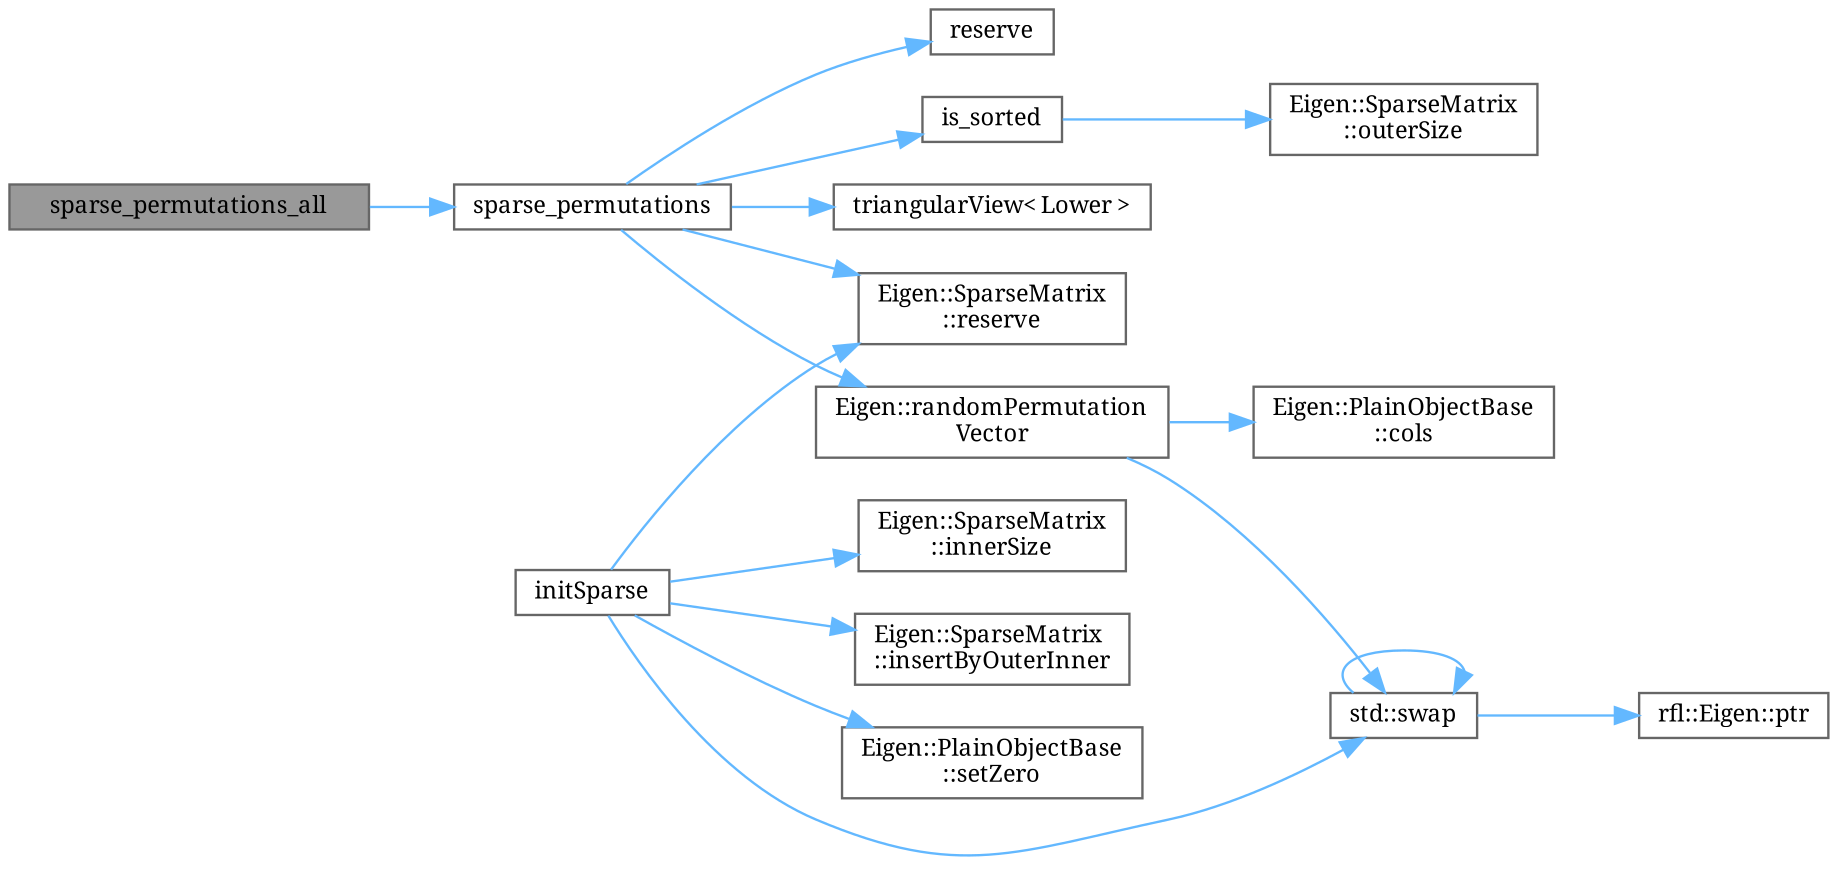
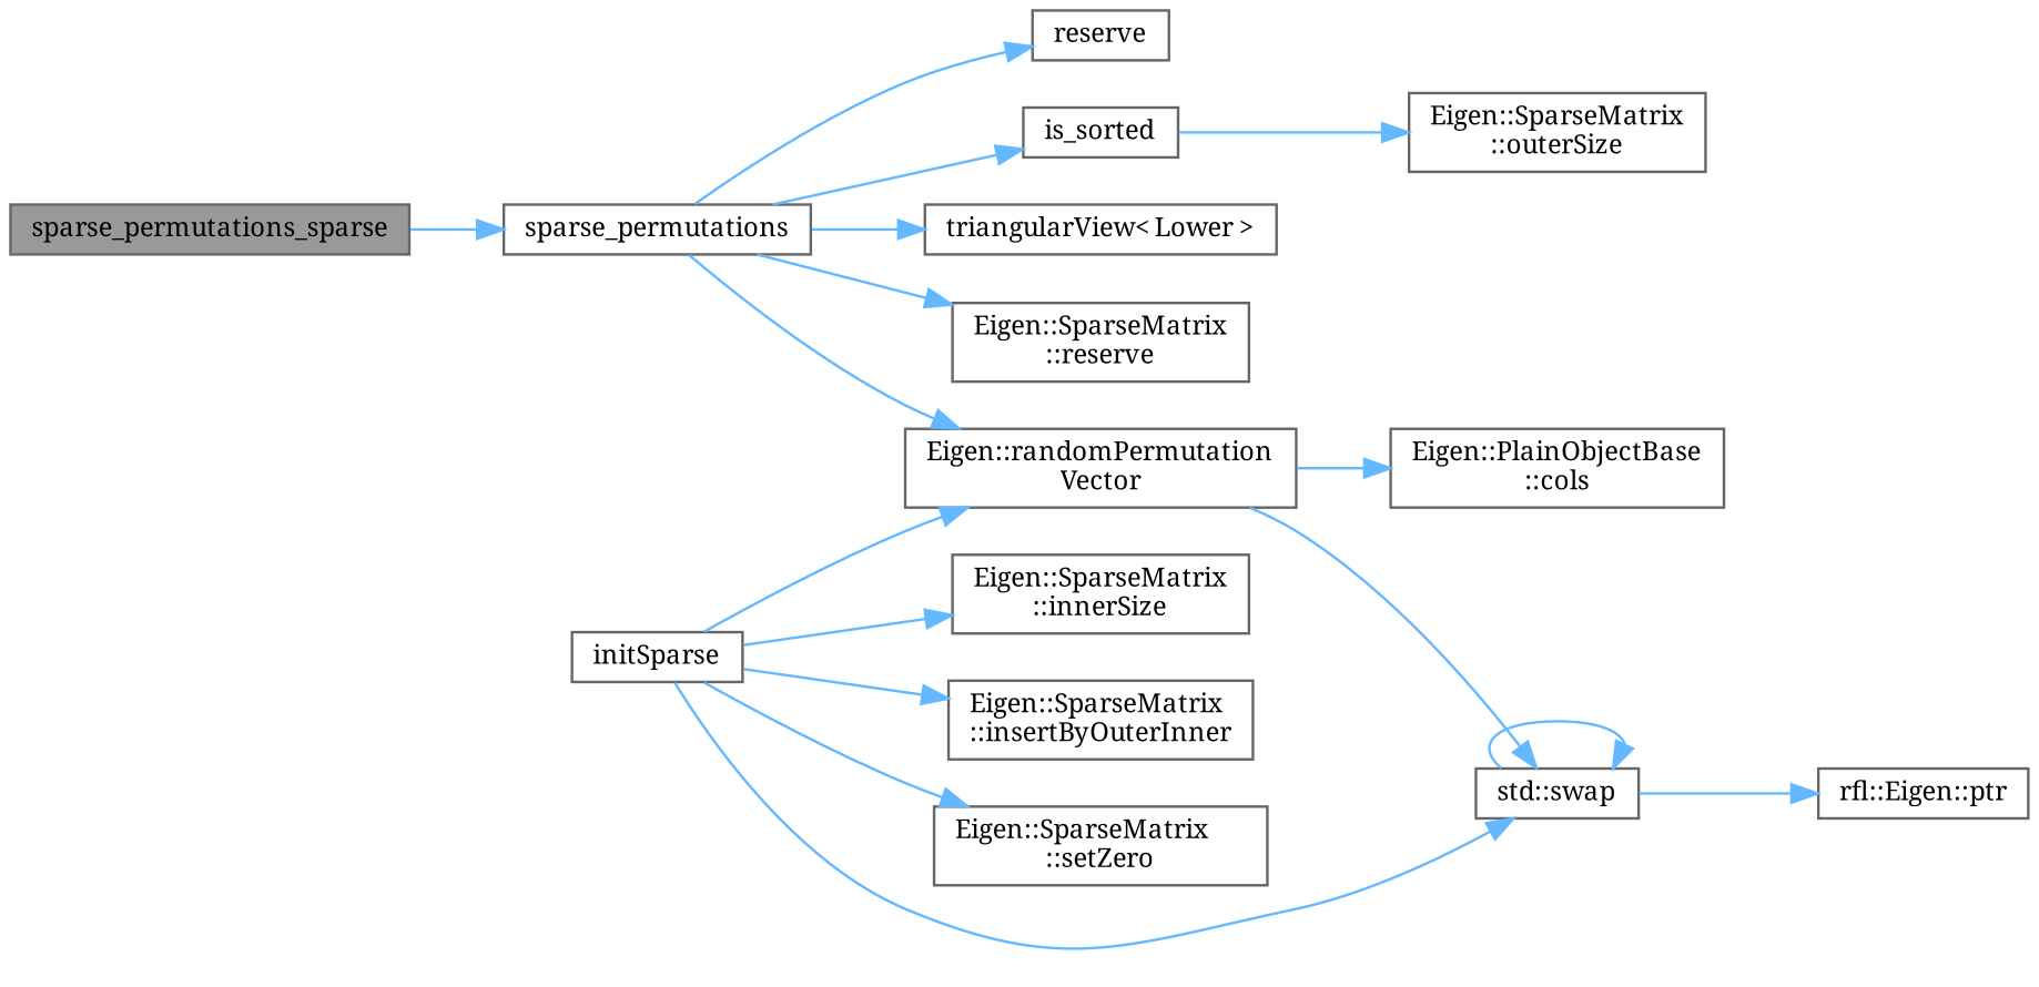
  digraph {
    fontname="Noto Serif"
    rankdir=LR
    node [color=grey40 fillcolor=white fontname="Noto Serif" fontsize=10 shape=box style=filled]
    edge [color=steelblue1 fontname="Noto Serif" fontsize=10 labelfontname=Helvetica labelfontsize=10 style=solid]
-   n1 [color=gray40 fillcolor=grey60 fontcolor=black height=0.2 label=sparse_permutations_all width=0.4]
+   n1 [color=gray40 fillcolor=grey60 fontcolor=black height=0.2 label=sparse_permutations_sparse width=0.4]
    n2 [height=0.2 label=sparse_permutations width=0.4]
    n3 [height=0.2 label=reserve width=0.4]
    n4 [height=0.2 label=is_sorted width=0.4]
    n5 [height=0.2 label="Eigen::randomPermutation\lVector" width=0.4]
    n6 [height=0.2 label="triangularView\< Lower \>" width=0.4]
    n7 [height=0.2 label="Eigen::SparseMatrix\l::reserve" width=0.4]
    n8 [height=0.2 label=initSparse width=0.4]
    n9 [height=0.2 label="Eigen::SparseMatrix\l::innerSize" width=0.4]
    n10 [height=0.2 label="Eigen::SparseMatrix\l::insertByOuterInner" width=0.4]
-   n11 [height=0.2 label="Eigen::PlainObjectBase\l::setZero" width=0.4]
+   n11 [height=0.2 label="Eigen::SparseMatrix\l::setZero" width=0.4]
    n12 [height=0.2 label="std::swap" width=0.4]
    n13 [height=0.2 label="Eigen::SparseMatrix\l::outerSize" width=0.4]
    n14 [height=0.2 label="Eigen::PlainObjectBase\l::cols" width=0.4]
    n15 [height=0.2 label="rfl::Eigen::ptr" width=0.4]
    n1 -> n2
    n2 -> n3
    n2 -> n4
    n2 -> n5
    n2 -> n6
    n2 -> n7
    n4 -> n13
    n5 -> n12
    n5 -> n14
-   n8 -> n7
+   n8 -> n5
    n8 -> n9
    n8 -> n10
    n8 -> n11
    n8 -> n12
    n12 -> n12
    n12 -> n15
  }
